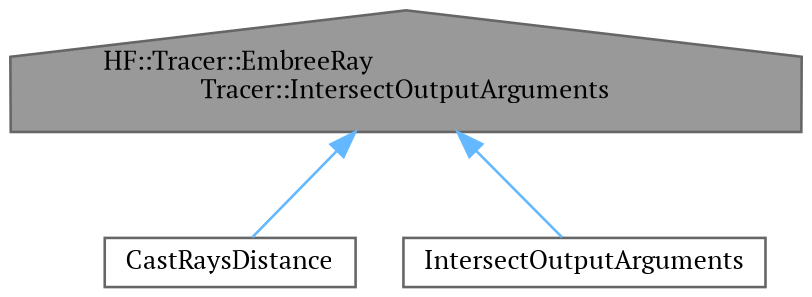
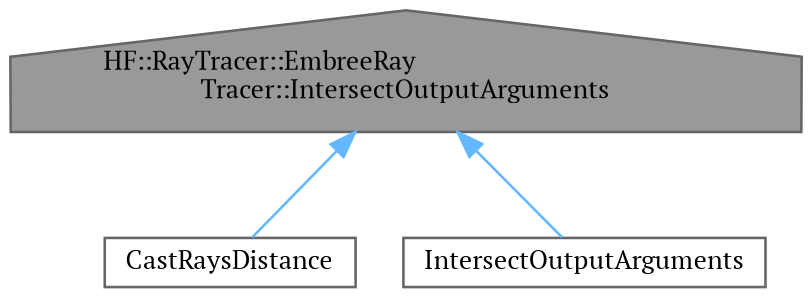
  digraph {
    fontname="PT Serif"
    rankdir=TB
    node [color=grey40 fillcolor=white fontname="PT Serif" fontsize=10 shape=box style=filled]
    edge [color=steelblue1 dir=back fontname="PT Serif" fontsize=10 labelfontname=Helvetica labelfontsize=10 style=solid]
-   n1 [color=gray40 fillcolor=grey60 fontcolor=black height=0.2 label="HF::Tracer::EmbreeRay\lTracer::IntersectOutputArguments" shape=house width=0.4]
+   n1 [color=gray40 fillcolor=grey60 fontcolor=black height=0.2 label="HF::RayTracer::EmbreeRay\lTracer::IntersectOutputArguments" shape=house width=0.4]
    n2 [height=0.2 label=CastRaysDistance width=0.4]
    n3 [height=0.2 label=IntersectOutputArguments width=0.4]
    n1 -> n2
    n1 -> n3
  }
